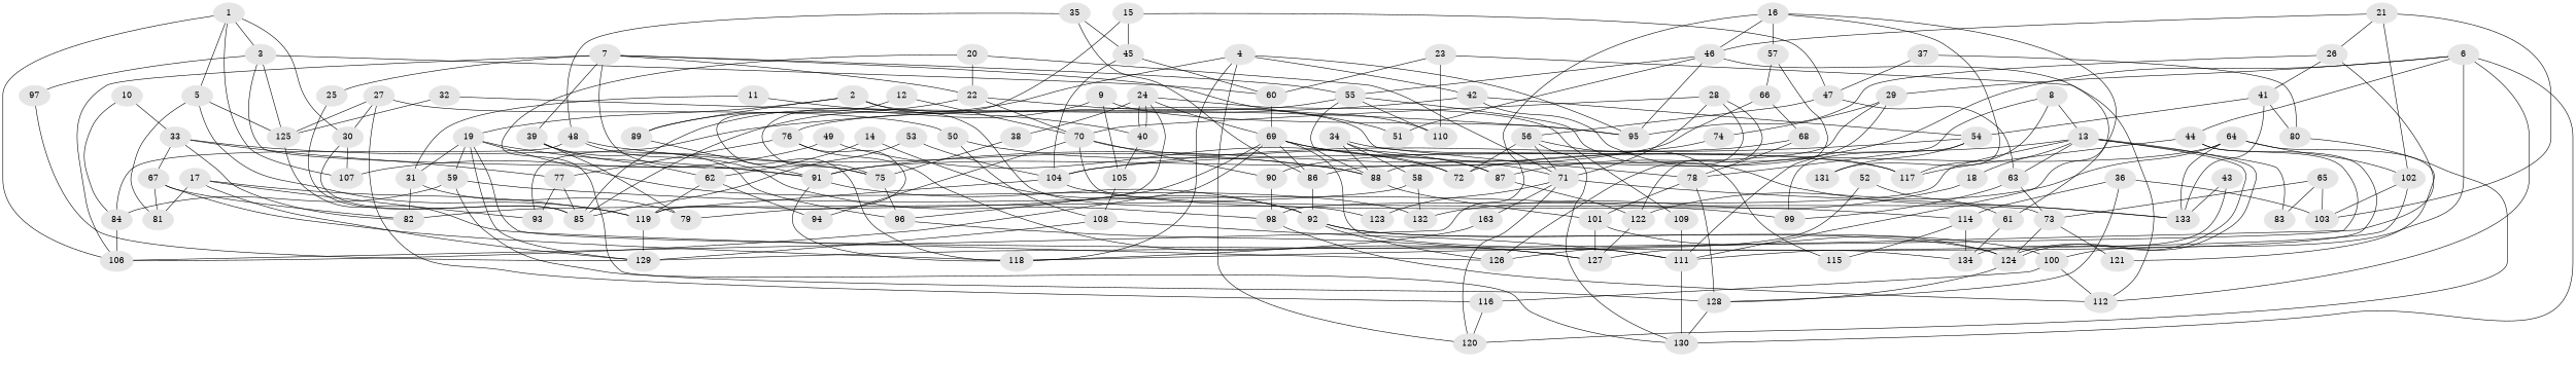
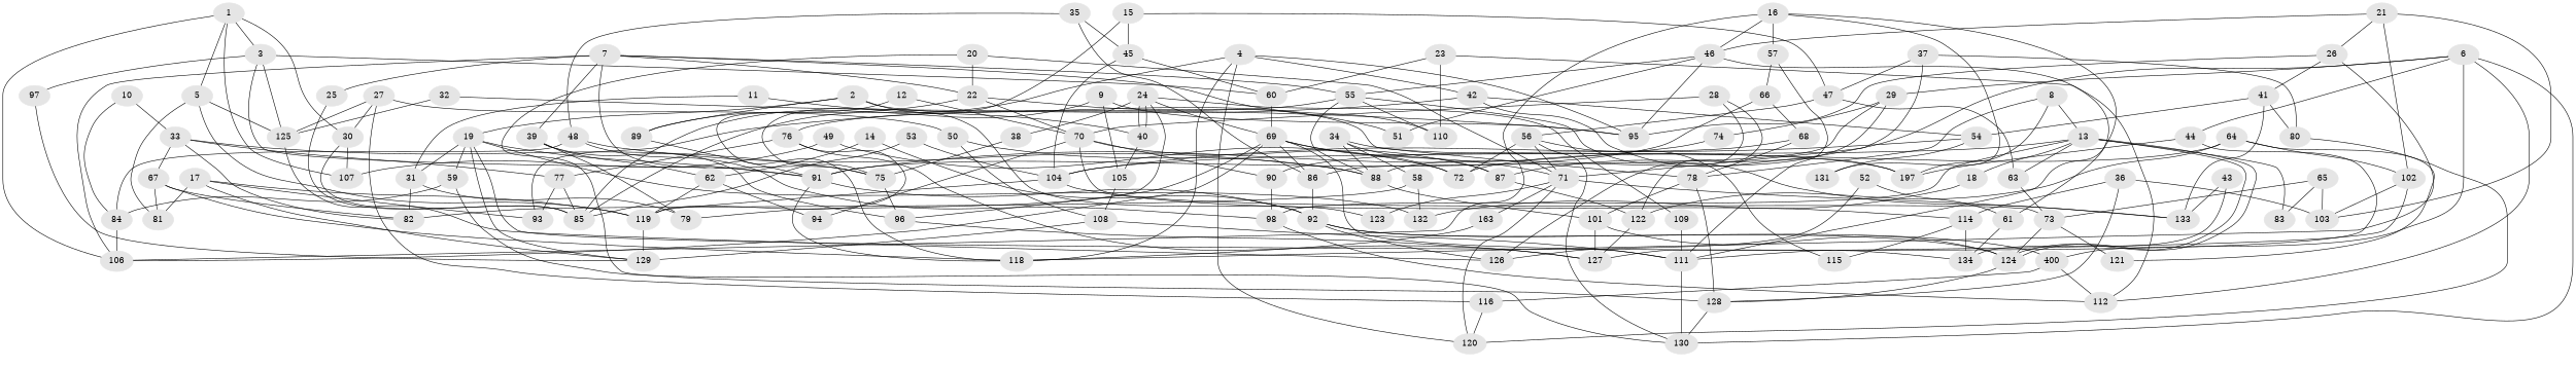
  graph {
    node [color=gray90 style=filled]
    1
    3
    5
    30
    106
    107
    60
    91
    97
    125
    81
    119
    85
    2
    19
    78
    89
    123
    31
    129
    132
    59
    134
    128
    101
    69
    118
    92
    126
    4
    42
    95
    120
-   117
+   117 [label=197]
    93
    54
    6
    29
    44
    87
-   100
+   100 [label=400]
    112
    130
    74
    86
    88
    127
    122
    116
    7
    22
    25
    39
    55
    75
    110
    70
    51
    62
    79
    96
    133
    76
    8
    13
    18
    63
    83
    98
    104
    124
    9
    105
    108
    10
    33
    84
    82
    67
    77
    11
    40
    12
    94
    73
    90
-   99
    114
    14
    15
    45
    47
    56
    16
    46
    57
    111
    131
    61
    66
    17
    20
    71
    n104 [label=163]
    21
    26
    102
    103
    41
    23
    24
    38
    109
    72
    80
    27
    50
    28
    32
    34
    58
    35
    48
    36
    115
    37
    43
    49
    52
    53
    68
    121
    64
    65
    1 -- 3
    1 -- 5
    1 -- 30
    1 -- 106
    1 -- 107
    3 -- 60
    3 -- 91
    3 -- 97
    3 -- 125
    5 -- 125
    5 -- 81
    5 -- 119
    30 -- 107
    30 -- 85
    60 -- 69
    91 -- 118
    91 -- 92
    97 -- 129
    125 -- 126
    119 -- 129
    2 -- 19
    2 -- 78
    2 -- 89
    2 -- 123
    19 -- 91
    19 -- 31
    19 -- 129
    19 -- 132
    19 -- 59
    19 -- 134
    78 -- 128
    78 -- 101
    89 -- 91
    31 -- 79
    31 -- 82
    59 -- 130
    59 -- 84
-   59 -- 99
    128 -- 130
    101 -- 127
    101 -- 124
    69 -- 106
    69 -- 86
    69 -- 96
    69 -- 111
    69 -- 71
    69 -- 72
    92 -- 126
    92 -- 100
    92 -- 124
    4 -- 85
    4 -- 118
    4 -- 42
    4 -- 95
    4 -- 120
    42 -- 117
    42 -- 93
    42 -- 54
    54 -- 104
-   54 -- 99
    54 -- 131
    6 -- 29
    6 -- 44
    6 -- 87
    6 -- 100
    6 -- 112
    6 -- 130
    29 -- 74
    29 -- 86
    29 -- 88
-   44 -- 129
    44 -- 117
    44 -- 127
    87 -- 122
    100 -- 112
    100 -- 116
    74 -- 91
    86 -- 92
    88 -- 101
    122 -- 127
    116 -- 120
    7 -- 106
    7 -- 22
    7 -- 25
    7 -- 39
    7 -- 55
    7 -- 75
    7 -- 110
    22 -- 89
    22 -- 70
    22 -- 51
    25 -- 85
    39 -- 62
    39 -- 79
    39 -- 96
    55 -- 88
    55 -- 110
    55 -- 133
    55 -- 76
    75 -- 96
    70 -- 87
    70 -- 94
    70 -- 73
    70 -- 90
    62 -- 119
    62 -- 94
    96 -- 127
    76 -- 119
    76 -- 127
    76 -- 77
    8 -- 78
    8 -- 117
    8 -- 13
    13 -- 18
    13 -- 63
    13 -- 83
    13 -- 98
    13 -- 104
    13 -- 124
    13 -- 124
    18 -- 132
    63 -- 73
-   63 -- 99
    98 -- 112
    104 -- 119
    104 -- 114
    124 -- 128
    9 -- 85
    9 -- 95
    9 -- 105
    105 -- 108
    108 -- 129
    108 -- 111
    10 -- 33
    10 -- 84
    33 -- 75
    33 -- 82
    33 -- 67
    33 -- 77
    84 -- 106
    67 -- 81
    67 -- 118
    67 -- 82
    77 -- 85
    77 -- 93
    11 -- 31
    11 -- 40
    40 -- 105
    12 -- 118
    12 -- 70
    73 -- 124
    73 -- 121
    90 -- 98
    114 -- 134
    114 -- 115
    14 -- 92
    14 -- 62
    15 -- 75
    15 -- 45
    15 -- 47
    45 -- 60
    45 -- 104
    47 -- 63
    47 -- 56
    56 -- 130
    56 -- 71
    56 -- 72
    56 -- 115
    16 -- 106
    16 -- 46
    16 -- 57
    16 -- 111
    16 -- 131
    46 -- 95
    46 -- 55
    46 -- 51
    46 -- 61
    57 -- 111
    57 -- 66
    111 -- 130
    61 -- 134
    66 -- 91
    66 -- 68
    17 -- 81
    17 -- 119
    17 -- 129
    17 -- 93
    20 -- 128
    20 -- 22
    20 -- 71
    71 -- 123
    71 -- 120
    71 -- 133
    71 -- n104
    n104 -- 118
    21 -- 46
    21 -- 26
    21 -- 102
    21 -- 103
    26 -- 118
    26 -- 95
    26 -- 41
    102 -- 111
    102 -- 103
    41 -- 54
    41 -- 133
    41 -- 80
    23 -- 60
    23 -- 112
    23 -- 110
    24 -- 69
    24 -- 79
    24 -- 40
    24 -- 40
    24 -- 38
    24 -- 109
    38 -- 75
    109 -- 111
    80 -- 120
    27 -- 30
    27 -- 125
    27 -- 116
    27 -- 50
    50 -- 88
    50 -- 108
    28 -- 126
    28 -- 122
    28 -- 70
-   28 -- 71
+   37 -- 71
    32 -- 125
    32 -- 95
    34 -- 117
    34 -- 87
    34 -- 88
    34 -- 58
    58 -- 132
    58 -- 82
    35 -- 86
    35 -- 45
    35 -- 48
    48 -- 88
    48 -- 98
    48 -- 84
    36 -- 128
    36 -- 114
    36 -- 103
    37 -- 47
    37 -- 80
    43 -- 134
    43 -- 133
    49 -- 107
    49 -- 72
    52 -- 126
    52 -- 61
    53 -- 85
    53 -- 104
    68 -- 78
    68 -- 90
    64 -- 122
-   64 -- 133
    64 -- 102
    64 -- 72
    64 -- 121
    65 -- 83
    65 -- 73
    65 -- 103
  }
